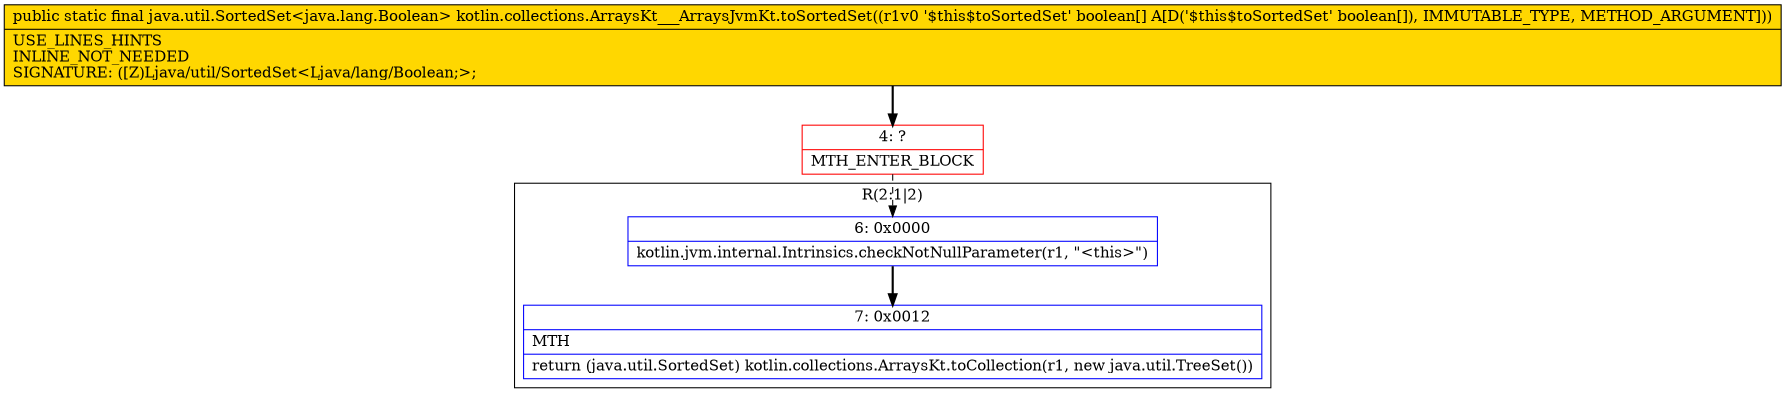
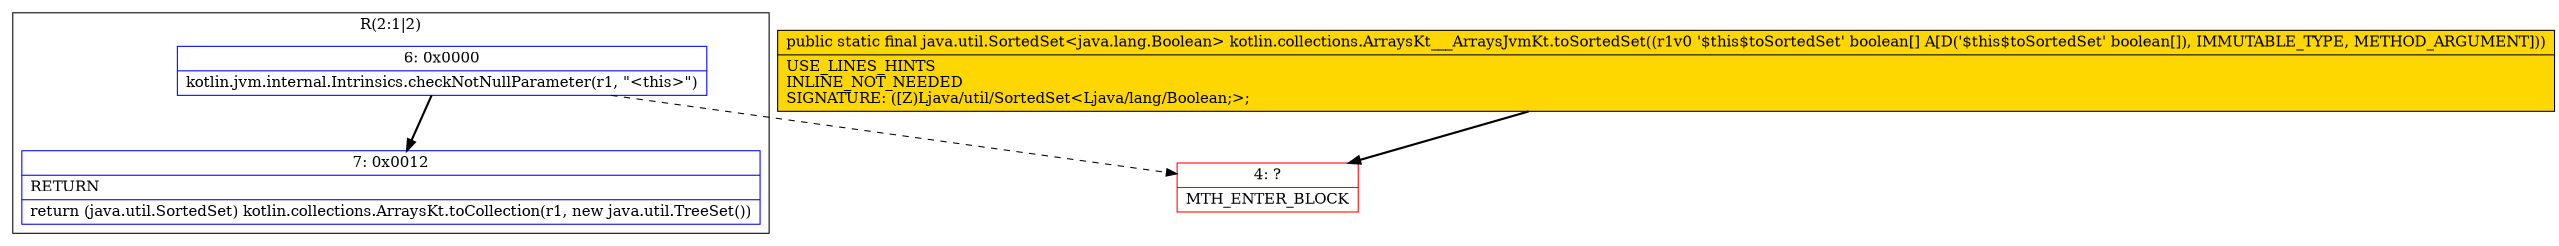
  digraph {
    node [color=blue fillcolor=white shape=record style=filled]
    edge [style=bold]
    n1 [label="{6\:\ 0x0000|kotlin.jvm.internal.Intrinsics.checkNotNullParameter(r1, \"\<this\>\")\l}"]
-   n2 [label="{7\:\ 0x0012|MTH\l|return (java.util.SortedSet) kotlin.collections.ArraysKt.toCollection(r1, new java.util.TreeSet())\l}"]
+   n2 [label="{7\:\ 0x0012|RETURN\l|return (java.util.SortedSet) kotlin.collections.ArraysKt.toCollection(r1, new java.util.TreeSet())\l}"]
    n3 [color=red label="{4\:\ ?|MTH_ENTER_BLOCK\l}"]
    n4 [fillcolor=gold label="{public static final java.util.SortedSet\<java.lang.Boolean\> kotlin.collections.ArraysKt___ArraysJvmKt.toSortedSet((r1v0 '$this$toSortedSet' boolean[] A[D('$this$toSortedSet' boolean[]), IMMUTABLE_TYPE, METHOD_ARGUMENT]))  | USE_LINES_HINTS\lINLINE_NOT_NEEDED\lSIGNATURE: ([Z)Ljava\/util\/SortedSet\<Ljava\/lang\/Boolean;\>;\l}" color=""]
    subgraph cluster_1 {
      label="R(2:1|2)"
      n1
      n2
    }
    n1 -> n2
-   n3 -> n1 [style=dashed]
+   n1 -> n3 [style=dashed]
    n4 -> n3
  }
